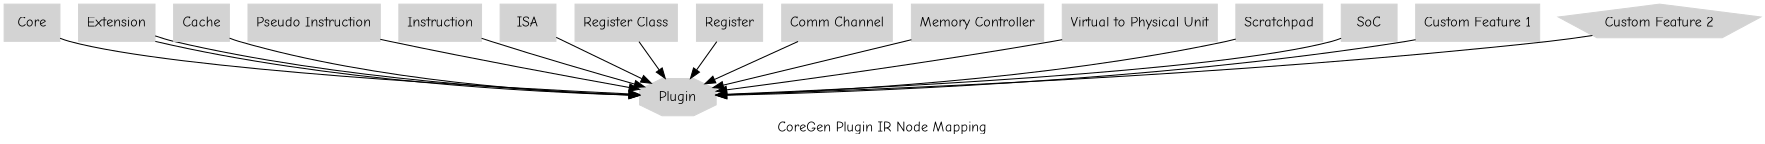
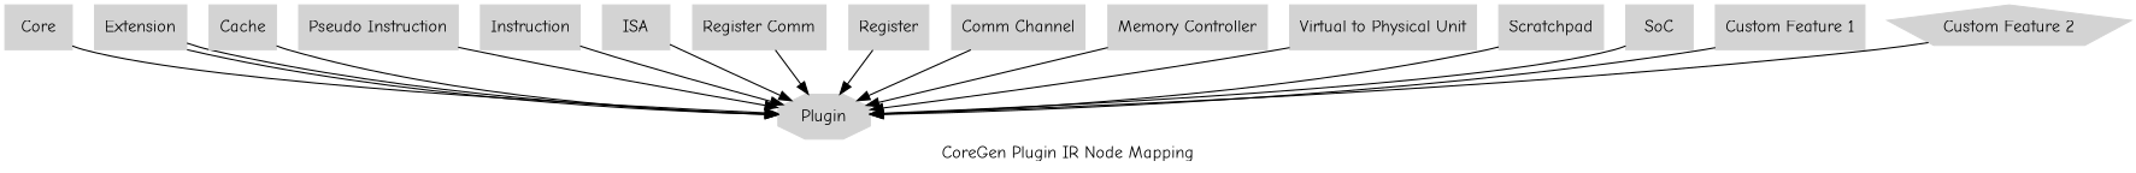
  digraph {
    fontname="Comic Neue"
    label="CoreGen Plugin IR Node Mapping"
    node [color=lightgrey fontname="Comic Neue" shape=box style=filled]
    edge [fontname="Comic Neue"]
    n1 [label=Plugin shape=octagon]
    n2 [label=Core]
    n3 [label=Extension]
    n4 [label=Cache]
    n5 [label="Pseudo Instruction"]
    n6 [label=Instruction]
    n7 [label=ISA]
-   n8 [label="Register Class"]
+   n8 [label="Register Comm"]
    n9 [label=Register]
    n10 [label="Comm Channel"]
    n11 [label="Memory Controller"]
    n12 [label="Virtual to Physical Unit"]
    n13 [label=Scratchpad]
    n14 [label=SoC]
    n15 [label="Custom Feature 1"]
    n16 [label="Custom Feature 2" shape=pentagon]
    n2 -> n1
    n3 -> n1
    n3 -> n1
    n4 -> n1
    n5 -> n1
    n6 -> n1
    n7 -> n1
    n8 -> n1
    n9 -> n1
    n10 -> n1
    n11 -> n1
    n12 -> n1
    n13 -> n1
    n14 -> n1
    n15 -> n1
    n16 -> n1
  }
